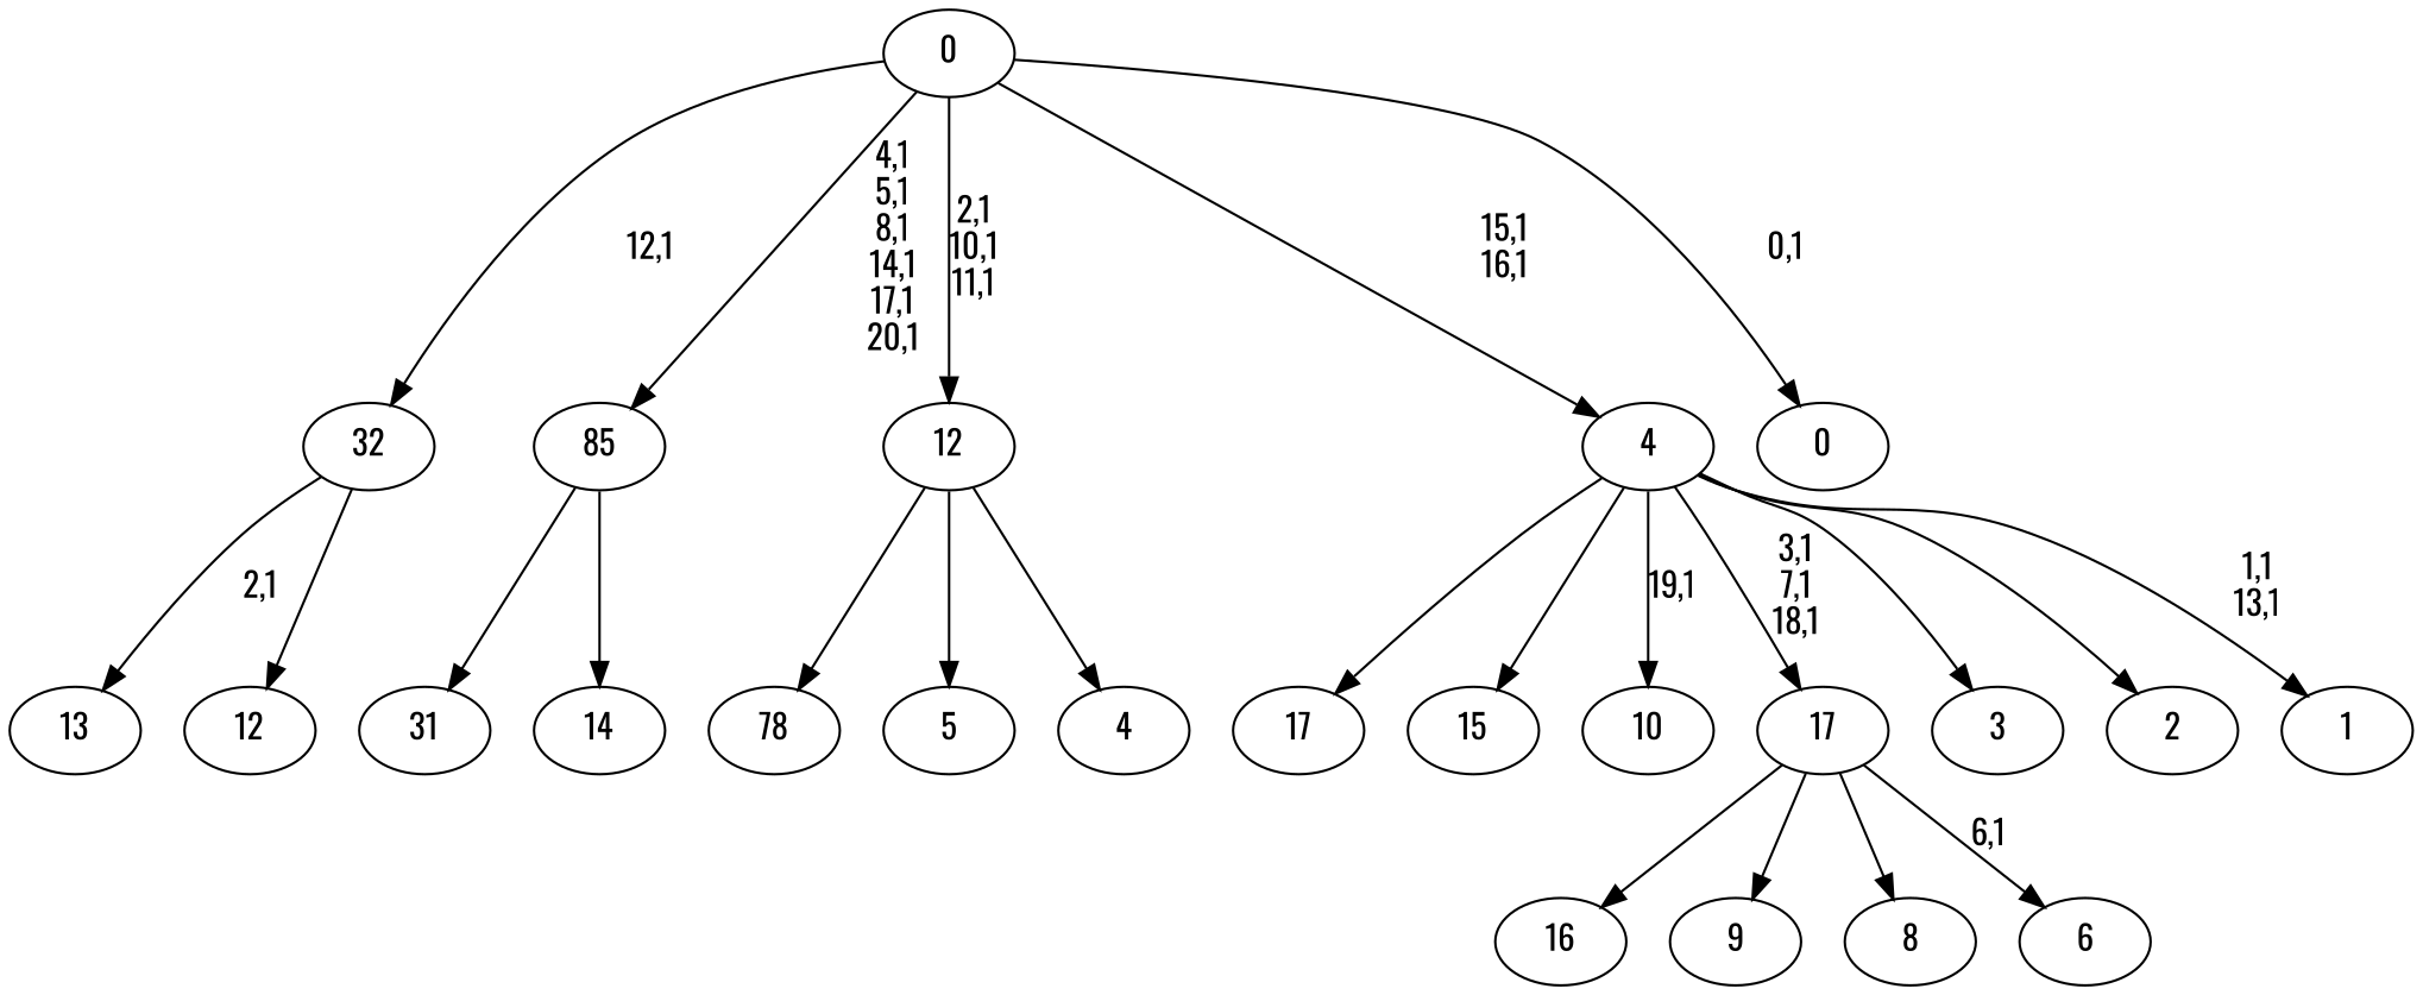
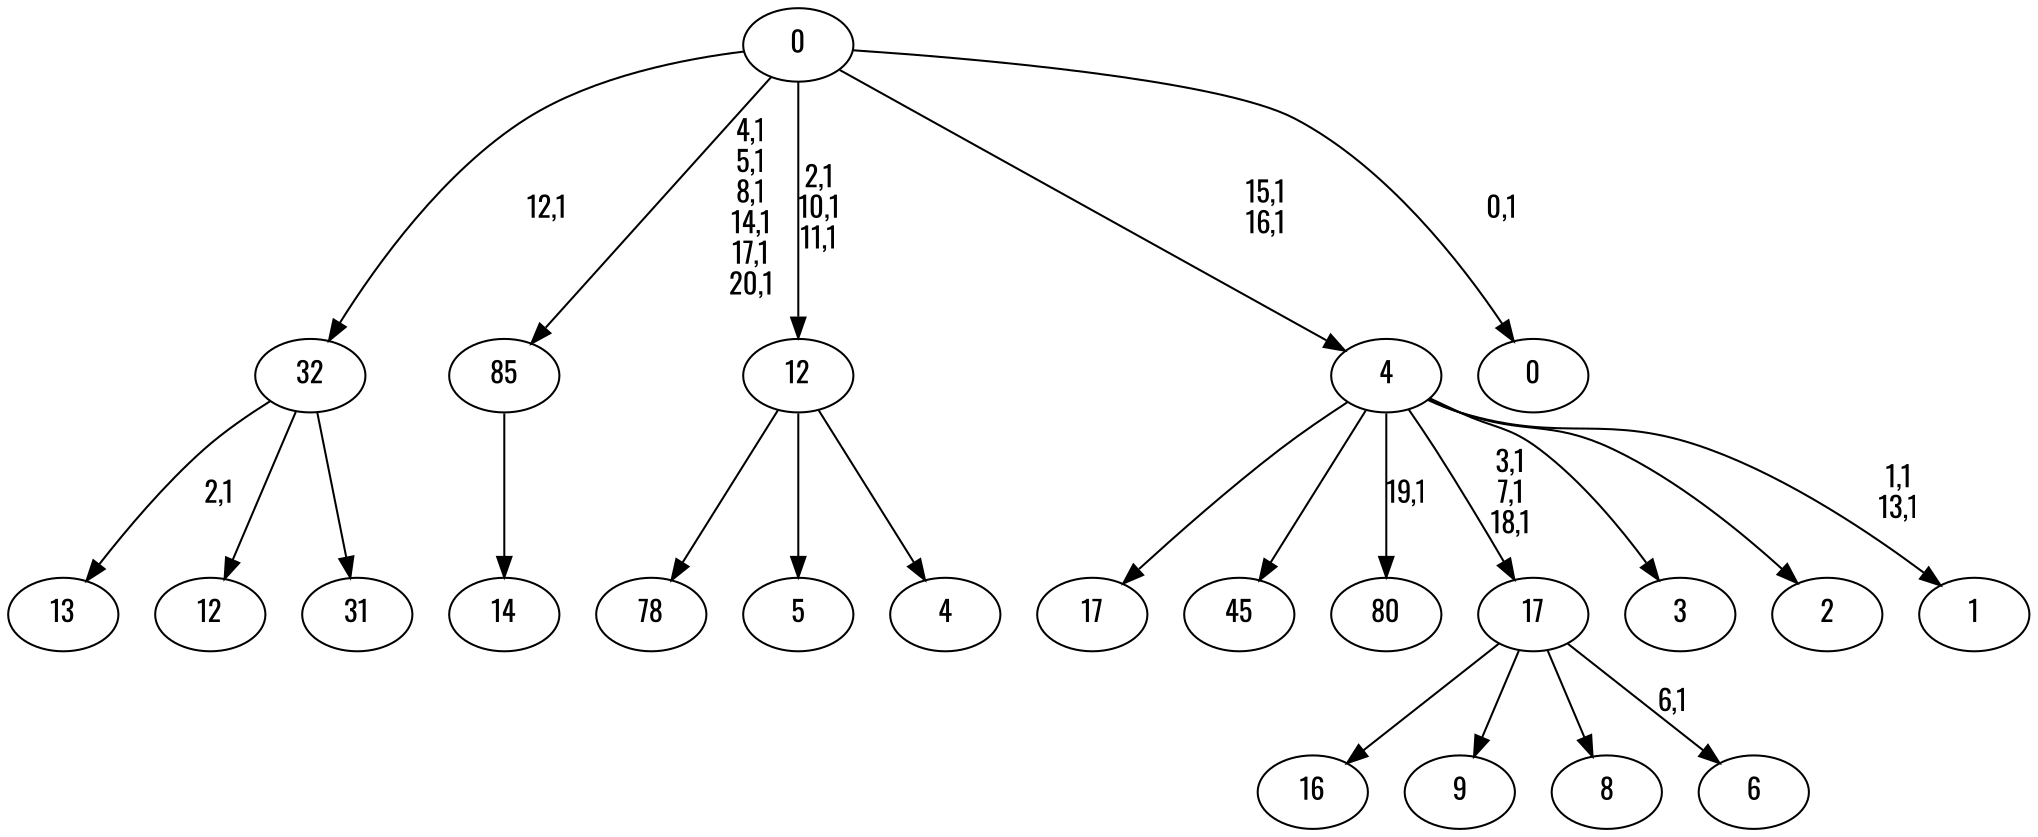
  digraph {
    fontname=Oswald
    node [fontname=Oswald]
    edge [fontname=Oswald]
    n1 [label=78]
    n2 [label=17]
    n3 [label=16]
-   n4 [label=15]
+   n4 [label=45]
    n5 [label=14]
    n6 [label=13]
    n7 [label=12]
    32
    n9 [label=31]
-   n10 [label=10]
+   n10 [label=80]
    n11 [label=9]
    n12 [label=8]
    n13 [label=85]
    n14 [label=6]
    17
    n16 [label=5]
    n17 [label=4]
    12
    n19 [label=3]
    n20 [label=2]
    n21 [label=1]
    4
    n23 [label=0]
    0
    32 -> n6 [label="2,1"]
    32 -> n7
    n13 -> n5
-   n13 -> n9
+   32 -> n9
    17 -> n3
    17 -> n11
    17 -> n12
    17 -> n14 [label="6,1"]
    12 -> n1
    12 -> n16
    12 -> n17
    4 -> n2
    4 -> n4
    4 -> n10 [label="19,1"]
    4 -> 17 [label="3,1\n7,1\n18,1"]
    4 -> n19
    4 -> n20
    4 -> n21 [label="1,1\n13,1"]
    0 -> 32 [label="12,1"]
    0 -> n13 [label="4,1\n5,1\n8,1\n14,1\n17,1\n20,1"]
    0 -> 12 [label="2,1\n10,1\n11,1"]
    0 -> 4 [label="15,1\n16,1"]
    0 -> n23 [label="0,1"]
  }
